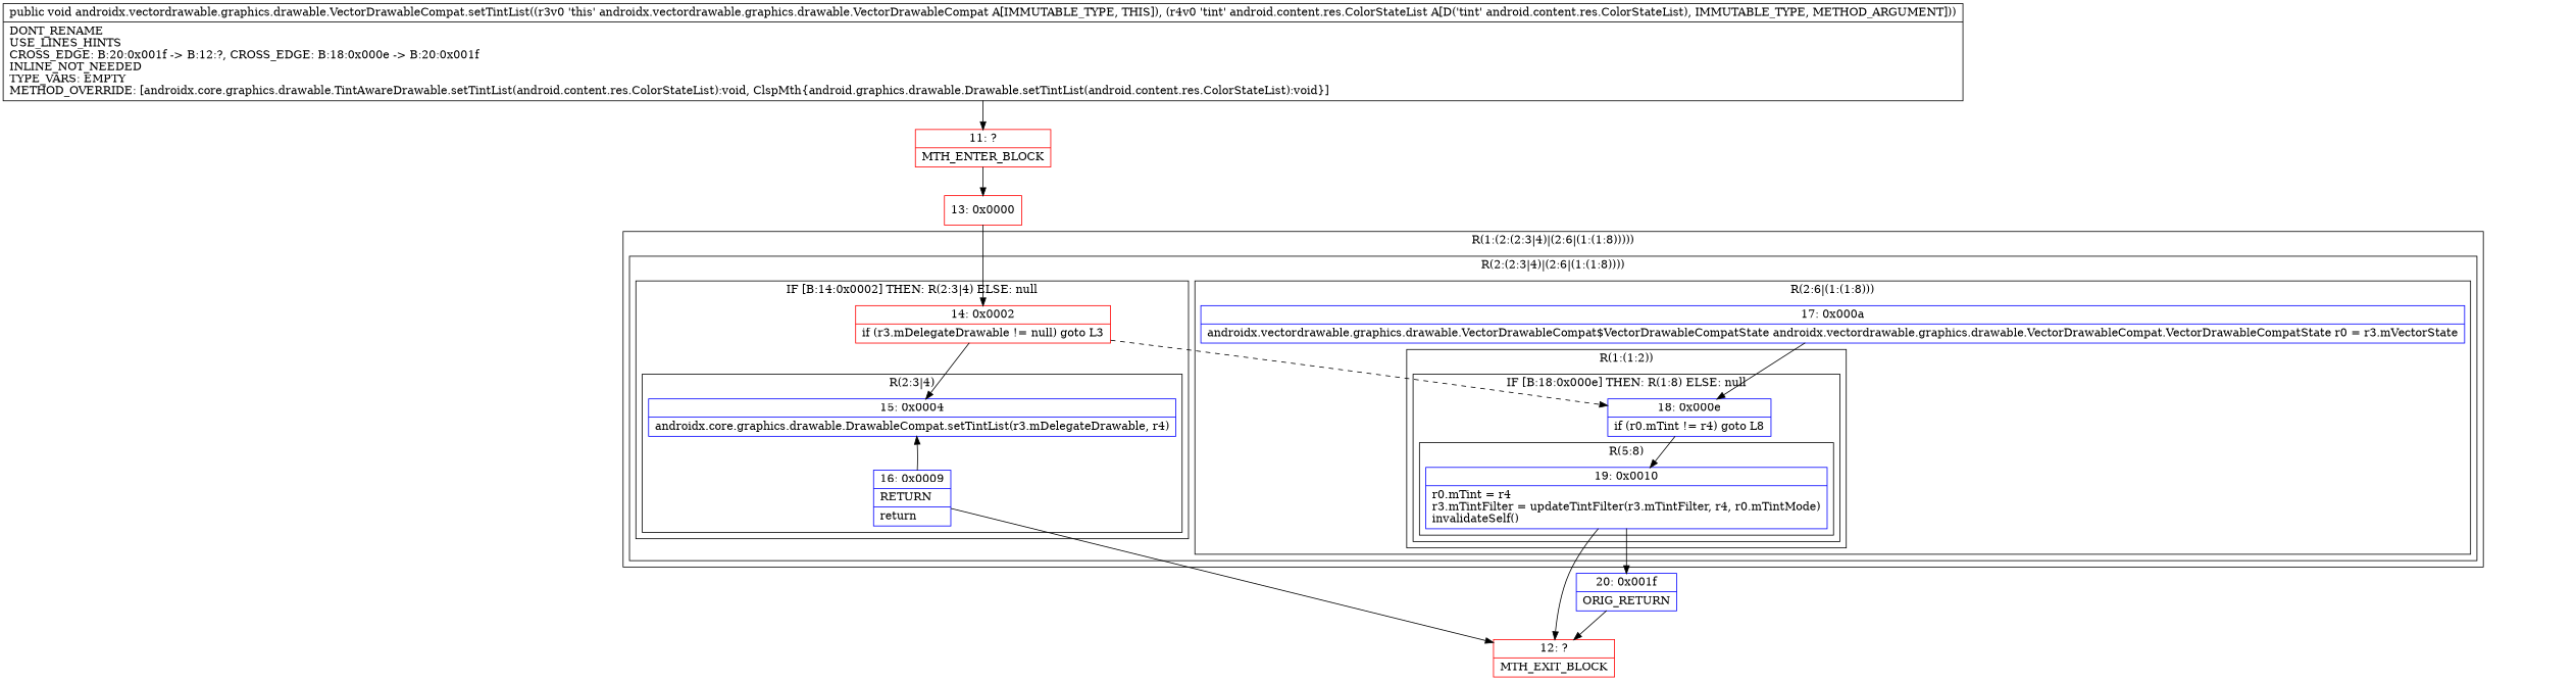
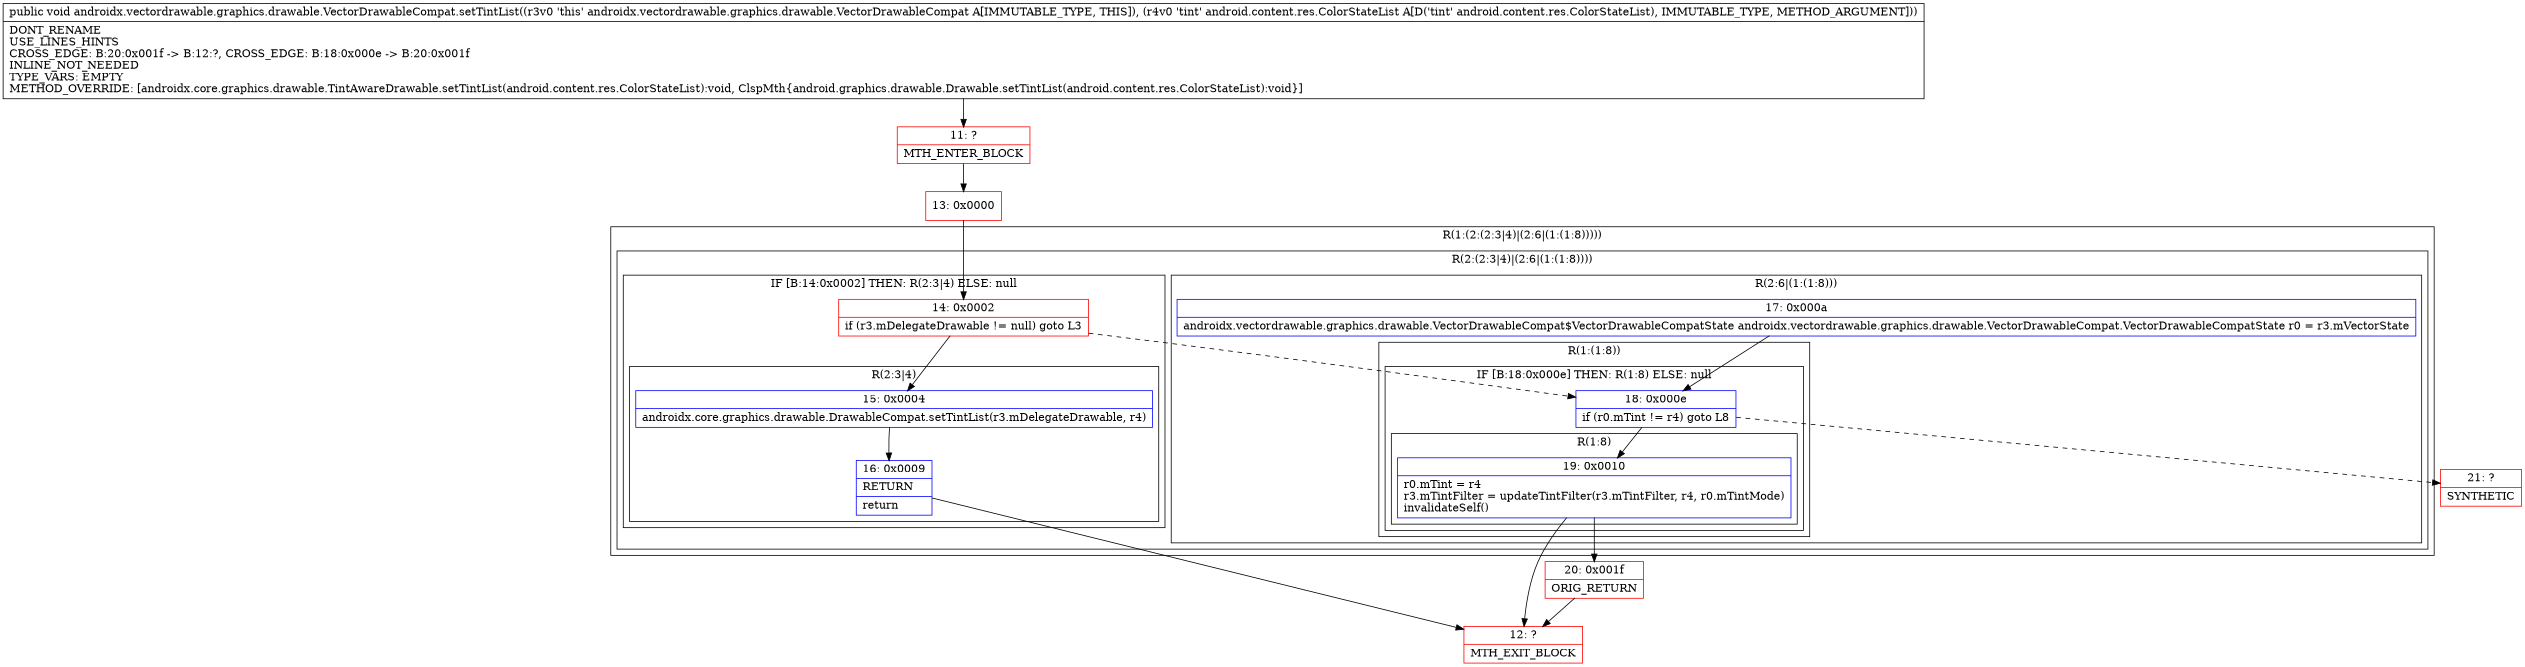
  digraph {
    node [color=red shape=record]
    n1 [color=blue label="{15\:\ 0x0004|androidx.core.graphics.drawable.DrawableCompat.setTintList(r3.mDelegateDrawable, r4)\l}"]
    n2 [color=blue label="{16\:\ 0x0009|RETURN\l|return\l}"]
    n3 [label="{14\:\ 0x0002|if (r3.mDelegateDrawable != null) goto L3\l}"]
    n4 [color=blue label="{19\:\ 0x0010|r0.mTint = r4\lr3.mTintFilter = updateTintFilter(r3.mTintFilter, r4, r0.mTintMode)\linvalidateSelf()\l}"]
    n5 [color=blue label="{18\:\ 0x000e|if (r0.mTint != r4) goto L8\l}"]
    n6 [color=blue label="{17\:\ 0x000a|androidx.vectordrawable.graphics.drawable.VectorDrawableCompat$VectorDrawableCompatState androidx.vectordrawable.graphics.drawable.VectorDrawableCompat.VectorDrawableCompatState r0 = r3.mVectorState\l}"]
    n7 [label="{12\:\ ?|MTH_EXIT_BLOCK\l}"]
-   n8 [color=blue label="{20\:\ 0x001f|ORIG_RETURN\l}"]
+   n8 [label="{20\:\ 0x001f|ORIG_RETURN\l}"]
+   n9 [label="{21\:\ ?|SYNTHETIC\l}"]
    n10 [label="{11\:\ ?|MTH_ENTER_BLOCK\l}"]
    n11 [label="{13\:\ 0x0000}"]
    n12 [label="{public void androidx.vectordrawable.graphics.drawable.VectorDrawableCompat.setTintList((r3v0 'this' androidx.vectordrawable.graphics.drawable.VectorDrawableCompat A[IMMUTABLE_TYPE, THIS]), (r4v0 'tint' android.content.res.ColorStateList A[D('tint' android.content.res.ColorStateList), IMMUTABLE_TYPE, METHOD_ARGUMENT]))  | DONT_RENAME\lUSE_LINES_HINTS\lCROSS_EDGE: B:20:0x001f \-\> B:12:?, CROSS_EDGE: B:18:0x000e \-\> B:20:0x001f\lINLINE_NOT_NEEDED\lTYPE_VARS: EMPTY\lMETHOD_OVERRIDE: [androidx.core.graphics.drawable.TintAwareDrawable.setTintList(android.content.res.ColorStateList):void, ClspMth\{android.graphics.drawable.Drawable.setTintList(android.content.res.ColorStateList):void\}]\l}" color=""]
    subgraph cluster_1 {
      label="R(1:(2:(2:3|4)|(2:6|(1:(1:8)))))"
      subgraph cluster_2 {
        label="R(2:(2:3|4)|(2:6|(1:(1:8))))"
        subgraph cluster_3 {
          label="IF [B:14:0x0002] THEN: R(2:3|4) ELSE: null"
          n3
          subgraph cluster_4 {
            label="R(2:3|4)"
            n1
            n2
          }
        }
        subgraph cluster_5 {
          label="R(2:6|(1:(1:8)))"
          n6
          subgraph cluster_6 {
-           label="R(1:(1:2))"
+           label="R(1:(1:8))"
            subgraph cluster_7 {
              label="IF [B:18:0x000e] THEN: R(1:8) ELSE: null"
              n5
              subgraph cluster_8 {
-               label="R(5:8)"
+               label="R(1:8)"
                n4
              }
            }
          }
        }
      }
    }
-   n2 -> n1
+   n1 -> n2
    n2 -> n7
    n3 -> n1
    n3 -> n5 [style=dashed]
    n4 -> n7
    n4 -> n8
    n5 -> n4
+   n5 -> n9 [style=dashed]
    n6 -> n5
    n8 -> n7
    n10 -> n11
    n11 -> n3
    n12 -> n10
  }
